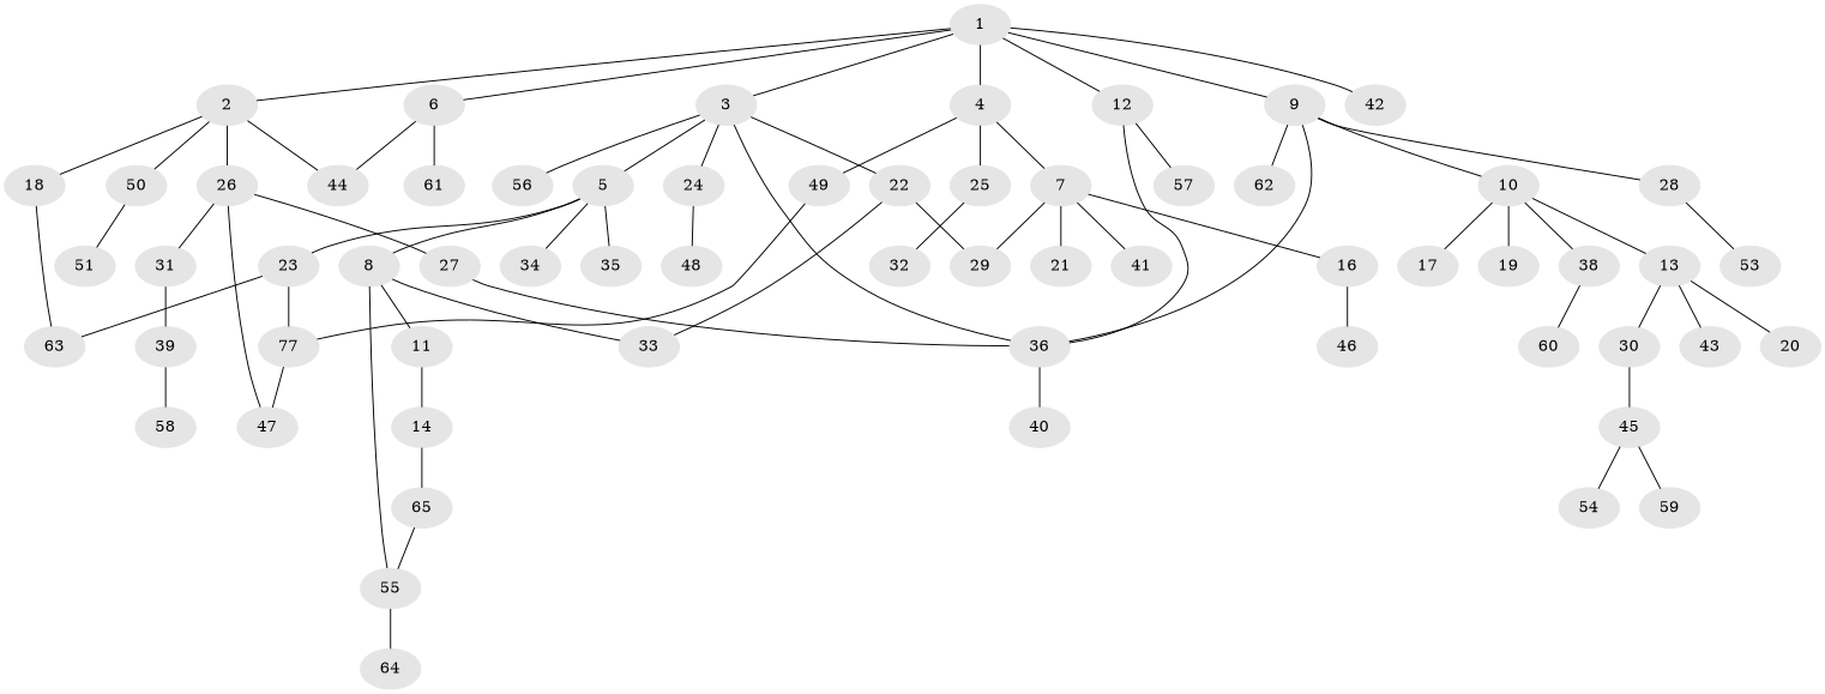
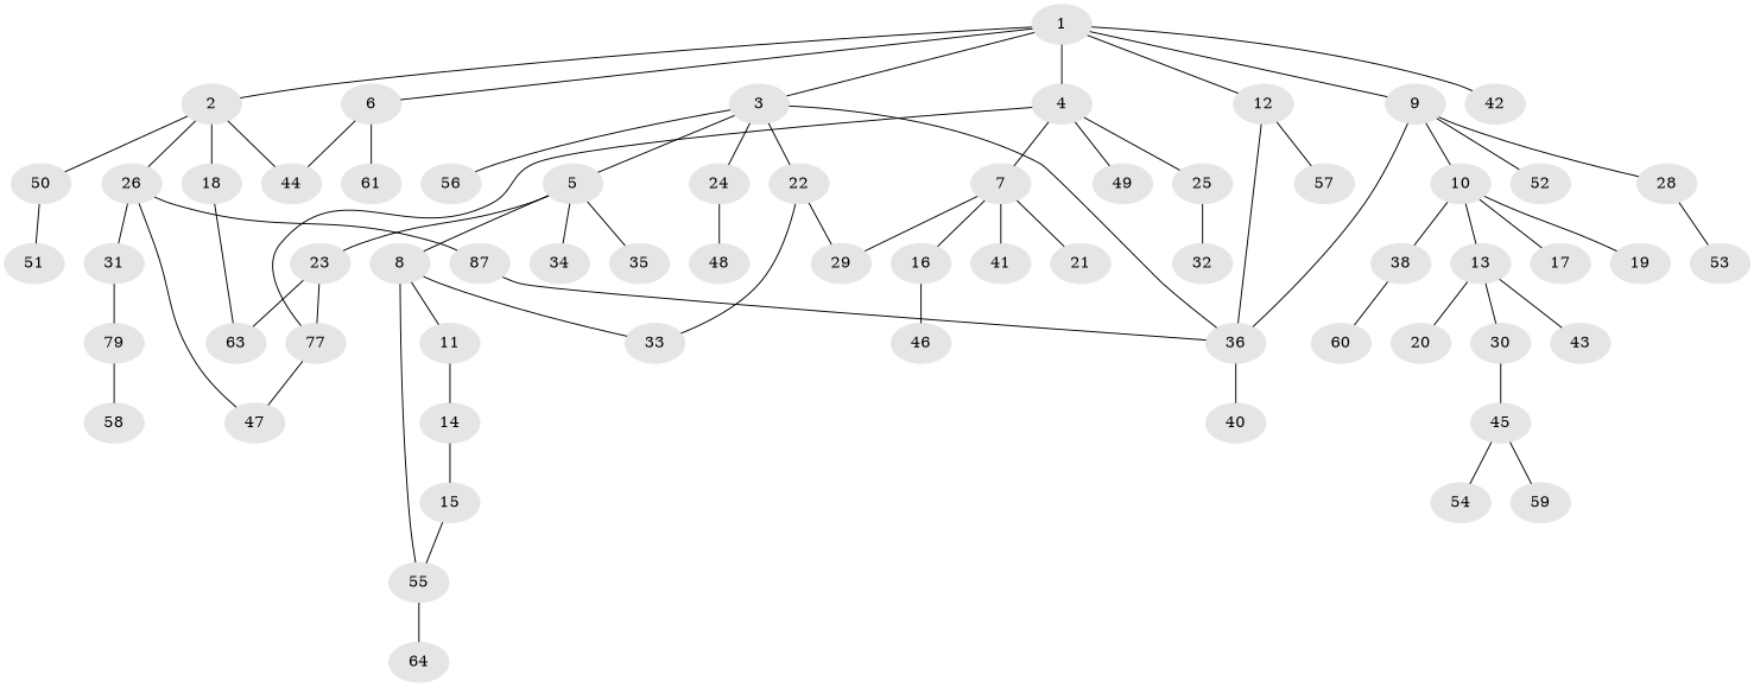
  graph {
    node [color=gray90 style=filled]
    1
    2
    3
    4
    6
    9
    12
    42
    18
    26
    44
    50
    5
    22
    24
    36
    56
    7
    25
    n20 [label=77]
    49
    61
    10
    28
-   62
+   62 [label=52]
    57
    63
-   27
+   27 [label=87]
    31
    47
    51
    8
    23
    34
    35
    33
    29
    48
    40
    16
    21
    41
    32
    11
    55
    14
    46
    64
    13
    17
    19
    38
    53
    20
    30
    43
    60
-   15 [label=65]
+   15
    45
-   39
+   39 [label=79]
    54
    59
    58
    1 -- 2
    1 -- 3
    1 -- 4
    1 -- 6
    1 -- 9
    1 -- 12
    1 -- 42
    2 -- 18
    2 -- 26
    2 -- 44
    2 -- 50
    3 -- 5
    3 -- 22
    3 -- 24
    3 -- 36
    3 -- 56
    4 -- 7
    4 -- 25
-   49 -- n20
+   4 -- n20
    4 -- 49
    6 -- 44
    6 -- 61
    9 -- 36
    9 -- 10
    9 -- 28
    9 -- 62
    12 -- 36
    12 -- 57
    18 -- 63
    26 -- 27
    26 -- 31
    26 -- 47
    50 -- 51
    5 -- 8
    5 -- 23
    5 -- 34
    5 -- 35
    22 -- 33
    22 -- 29
    24 -- 48
    36 -- 40
    7 -- 29
    7 -- 16
    7 -- 21
    7 -- 41
    25 -- 32
    n20 -- 47
    10 -- 13
    10 -- 17
    10 -- 19
    10 -- 38
    28 -- 53
    27 -- 36
    31 -- 39
    8 -- 33
    8 -- 11
    8 -- 55
    23 -- n20
    23 -- 63
    16 -- 46
    11 -- 14
    55 -- 64
    14 -- 15
    13 -- 20
    13 -- 30
    13 -- 43
    38 -- 60
    30 -- 45
    15 -- 55
    45 -- 54
    45 -- 59
    39 -- 58
  }
